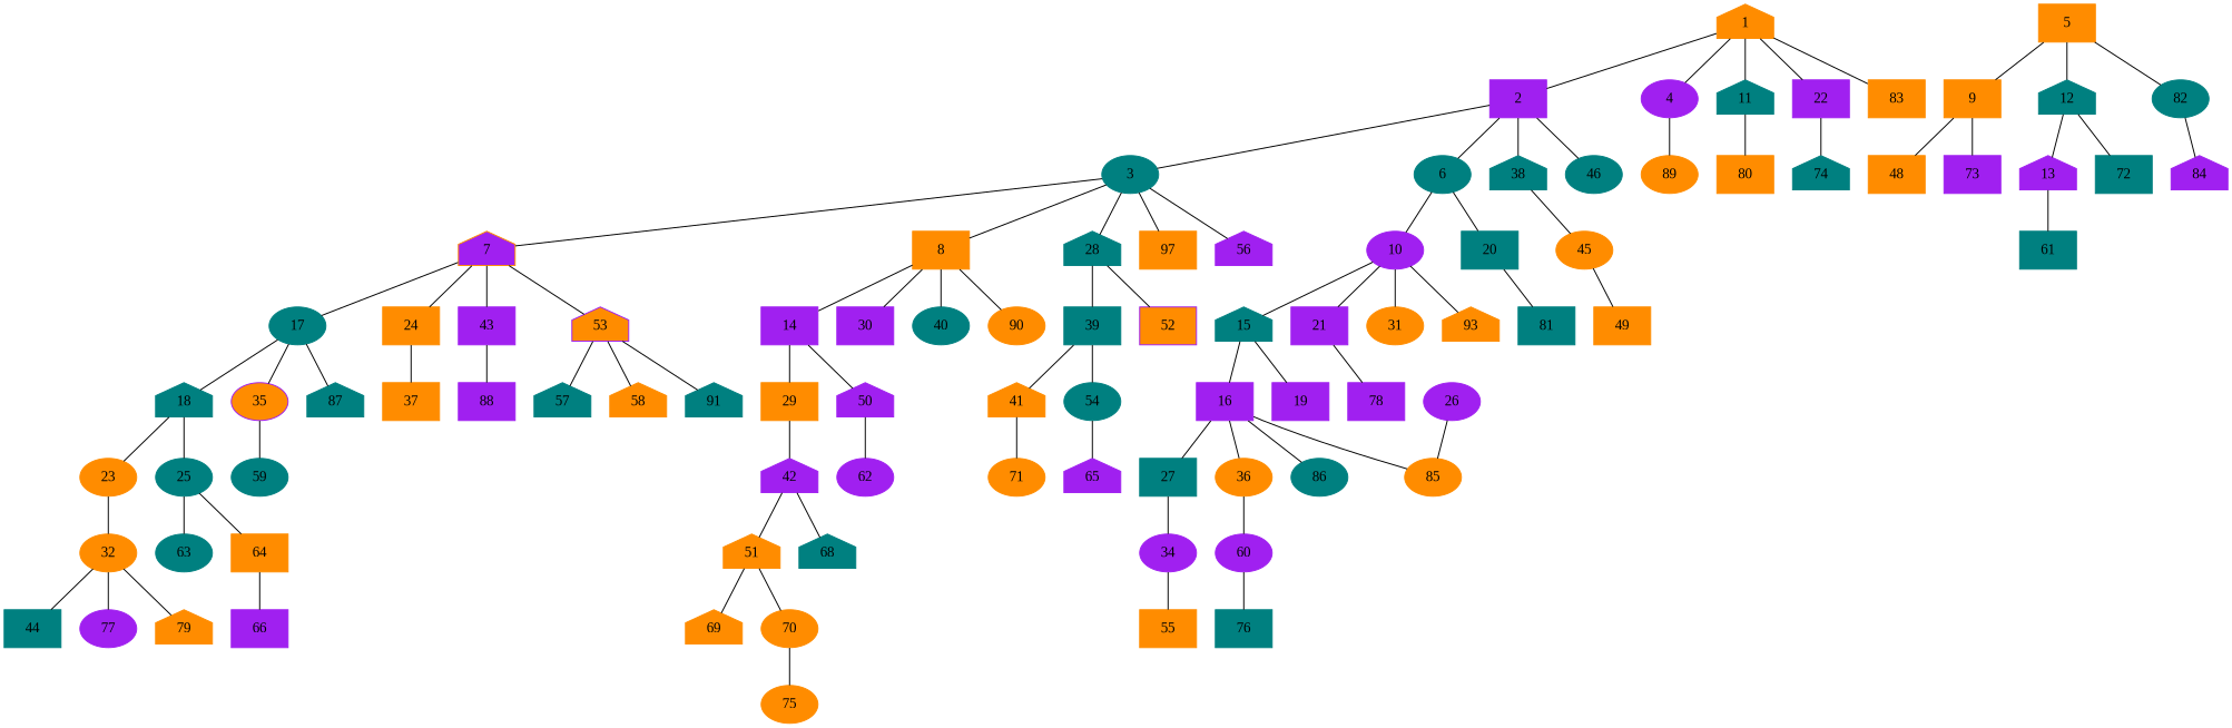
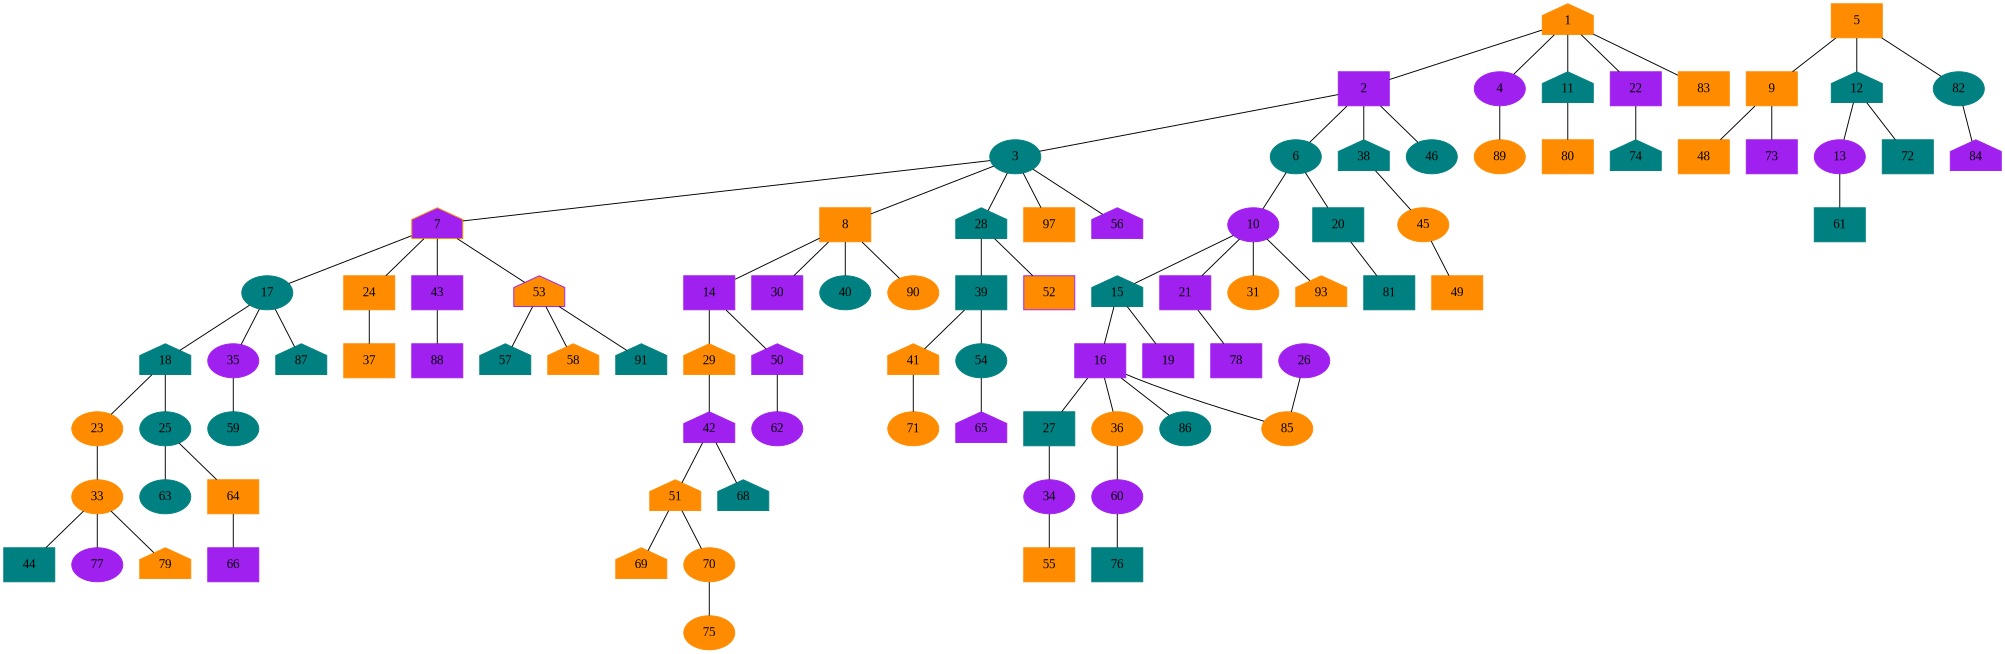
  graph {
    fontname="Liberation Serif"
    node [color=darkorange fontname="Liberation Serif" shape=box style=filled]
    edge [fontname="Liberation Serif"]
    1 [shape=house]
    2 [color=purple]
    4 [color=purple shape=ellipse]
    11 [color=teal shape=house]
    22 [color=purple]
    83
    3 [color=teal shape=ellipse]
    6 [color=teal shape=ellipse]
    38 [color=teal shape=house]
    46 [color=teal shape=ellipse]
    89 [shape=ellipse]
    80
    74 [color=teal shape=house]
    7 [fillcolor=purple shape=house]
    8
    28 [color=teal shape=house]
    n17 [label=97]
    56 [color=purple shape=house]
    10 [color=purple shape=ellipse]
    20 [color=teal]
    45 [shape=ellipse]
    17 [color=teal shape=ellipse]
    24
    43 [color=purple]
    53 [color=purple fillcolor=darkorange shape=house]
    14 [color=purple]
    30 [color=purple]
    40 [color=teal shape=ellipse]
    90 [shape=ellipse]
    39 [color=teal]
    52 [color=purple fillcolor=darkorange]
    5
    9
    12 [color=teal shape=house]
    82 [color=teal shape=ellipse]
    48
    73 [color=purple]
-   13 [color=purple shape=house]
+   13 [color=purple shape=ellipse]
    72 [color=teal]
    84 [color=purple shape=house]
    15 [color=teal shape=house]
    21 [color=purple]
    31 [shape=ellipse]
    n44 [label=93 shape=house]
    81 [color=teal]
    18 [color=teal shape=house]
-   35 [color=purple shape=ellipse fillcolor=darkorange]
+   35 [color=purple shape=ellipse]
    87 [color=teal shape=house]
    37
    88 [color=purple]
    57 [color=teal shape=house]
    58 [shape=house]
    91 [color=teal shape=house]
-   29
+   29 [shape=house]
    50 [color=purple shape=house]
    16 [color=purple]
    19 [color=purple]
    78 [color=purple]
    61 [color=teal]
    42 [color=purple shape=house]
    62 [color=purple shape=ellipse]
    27 [color=teal]
    36 [shape=ellipse]
    86 [color=teal shape=ellipse]
    85 [shape=ellipse]
    26 [color=purple shape=ellipse]
    34 [color=purple shape=ellipse]
    60 [color=purple shape=ellipse]
    23 [shape=ellipse]
    25 [color=teal shape=ellipse]
    59 [color=teal shape=ellipse]
-   32 [shape=ellipse]
+   32 [shape=ellipse label=33]
    63 [color=teal shape=ellipse]
    64
    44 [color=teal]
    77 [color=purple shape=ellipse]
    79 [shape=house]
    66 [color=purple]
    55
    41 [shape=house]
    54 [color=teal shape=ellipse]
    51 [shape=house]
    68 [color=teal shape=house]
    76 [color=teal]
    49
    71 [shape=ellipse]
    65 [color=purple shape=house]
    69 [shape=house]
    70 [shape=ellipse]
    75 [shape=ellipse]
    1 -- 2
    1 -- 4
    1 -- 11
    1 -- 22
    1 -- 83
    2 -- 3
    2 -- 6
    2 -- 38
    2 -- 46
    4 -- 89
    11 -- 80
    22 -- 74
    3 -- 7
    3 -- 8
    3 -- 28
    3 -- n17
    3 -- 56
    6 -- 10
    6 -- 20
    38 -- 45
    7 -- 17
    7 -- 24
    7 -- 43
    7 -- 53
    8 -- 14
    8 -- 30
    8 -- 40
    8 -- 90
    28 -- 39
    28 -- 52
    10 -- 15
    10 -- 21
    10 -- 31
    10 -- n44
    20 -- 81
    45 -- 49
    17 -- 18
    17 -- 35
    17 -- 87
    24 -- 37
    43 -- 88
    53 -- 57
    53 -- 58
    53 -- 91
    14 -- 29
    14 -- 50
    39 -- 41
    39 -- 54
    5 -- 9
    5 -- 12
    5 -- 82
    9 -- 48
    9 -- 73
    12 -- 13
    12 -- 72
    82 -- 84
    13 -- 61
    15 -- 16
    15 -- 19
    21 -- 78
    18 -- 23
    18 -- 25
    35 -- 59
    29 -- 42
    50 -- 62
    16 -- 27
    16 -- 36
    16 -- 86
    16 -- 85
    42 -- 51
    42 -- 68
    27 -- 34
    36 -- 60
    26 -- 85
    34 -- 55
    60 -- 76
    23 -- 32
    25 -- 63
    25 -- 64
    32 -- 44
    32 -- 77
    32 -- 79
    64 -- 66
    41 -- 71
    54 -- 65
    51 -- 69
    51 -- 70
    70 -- 75
  }
